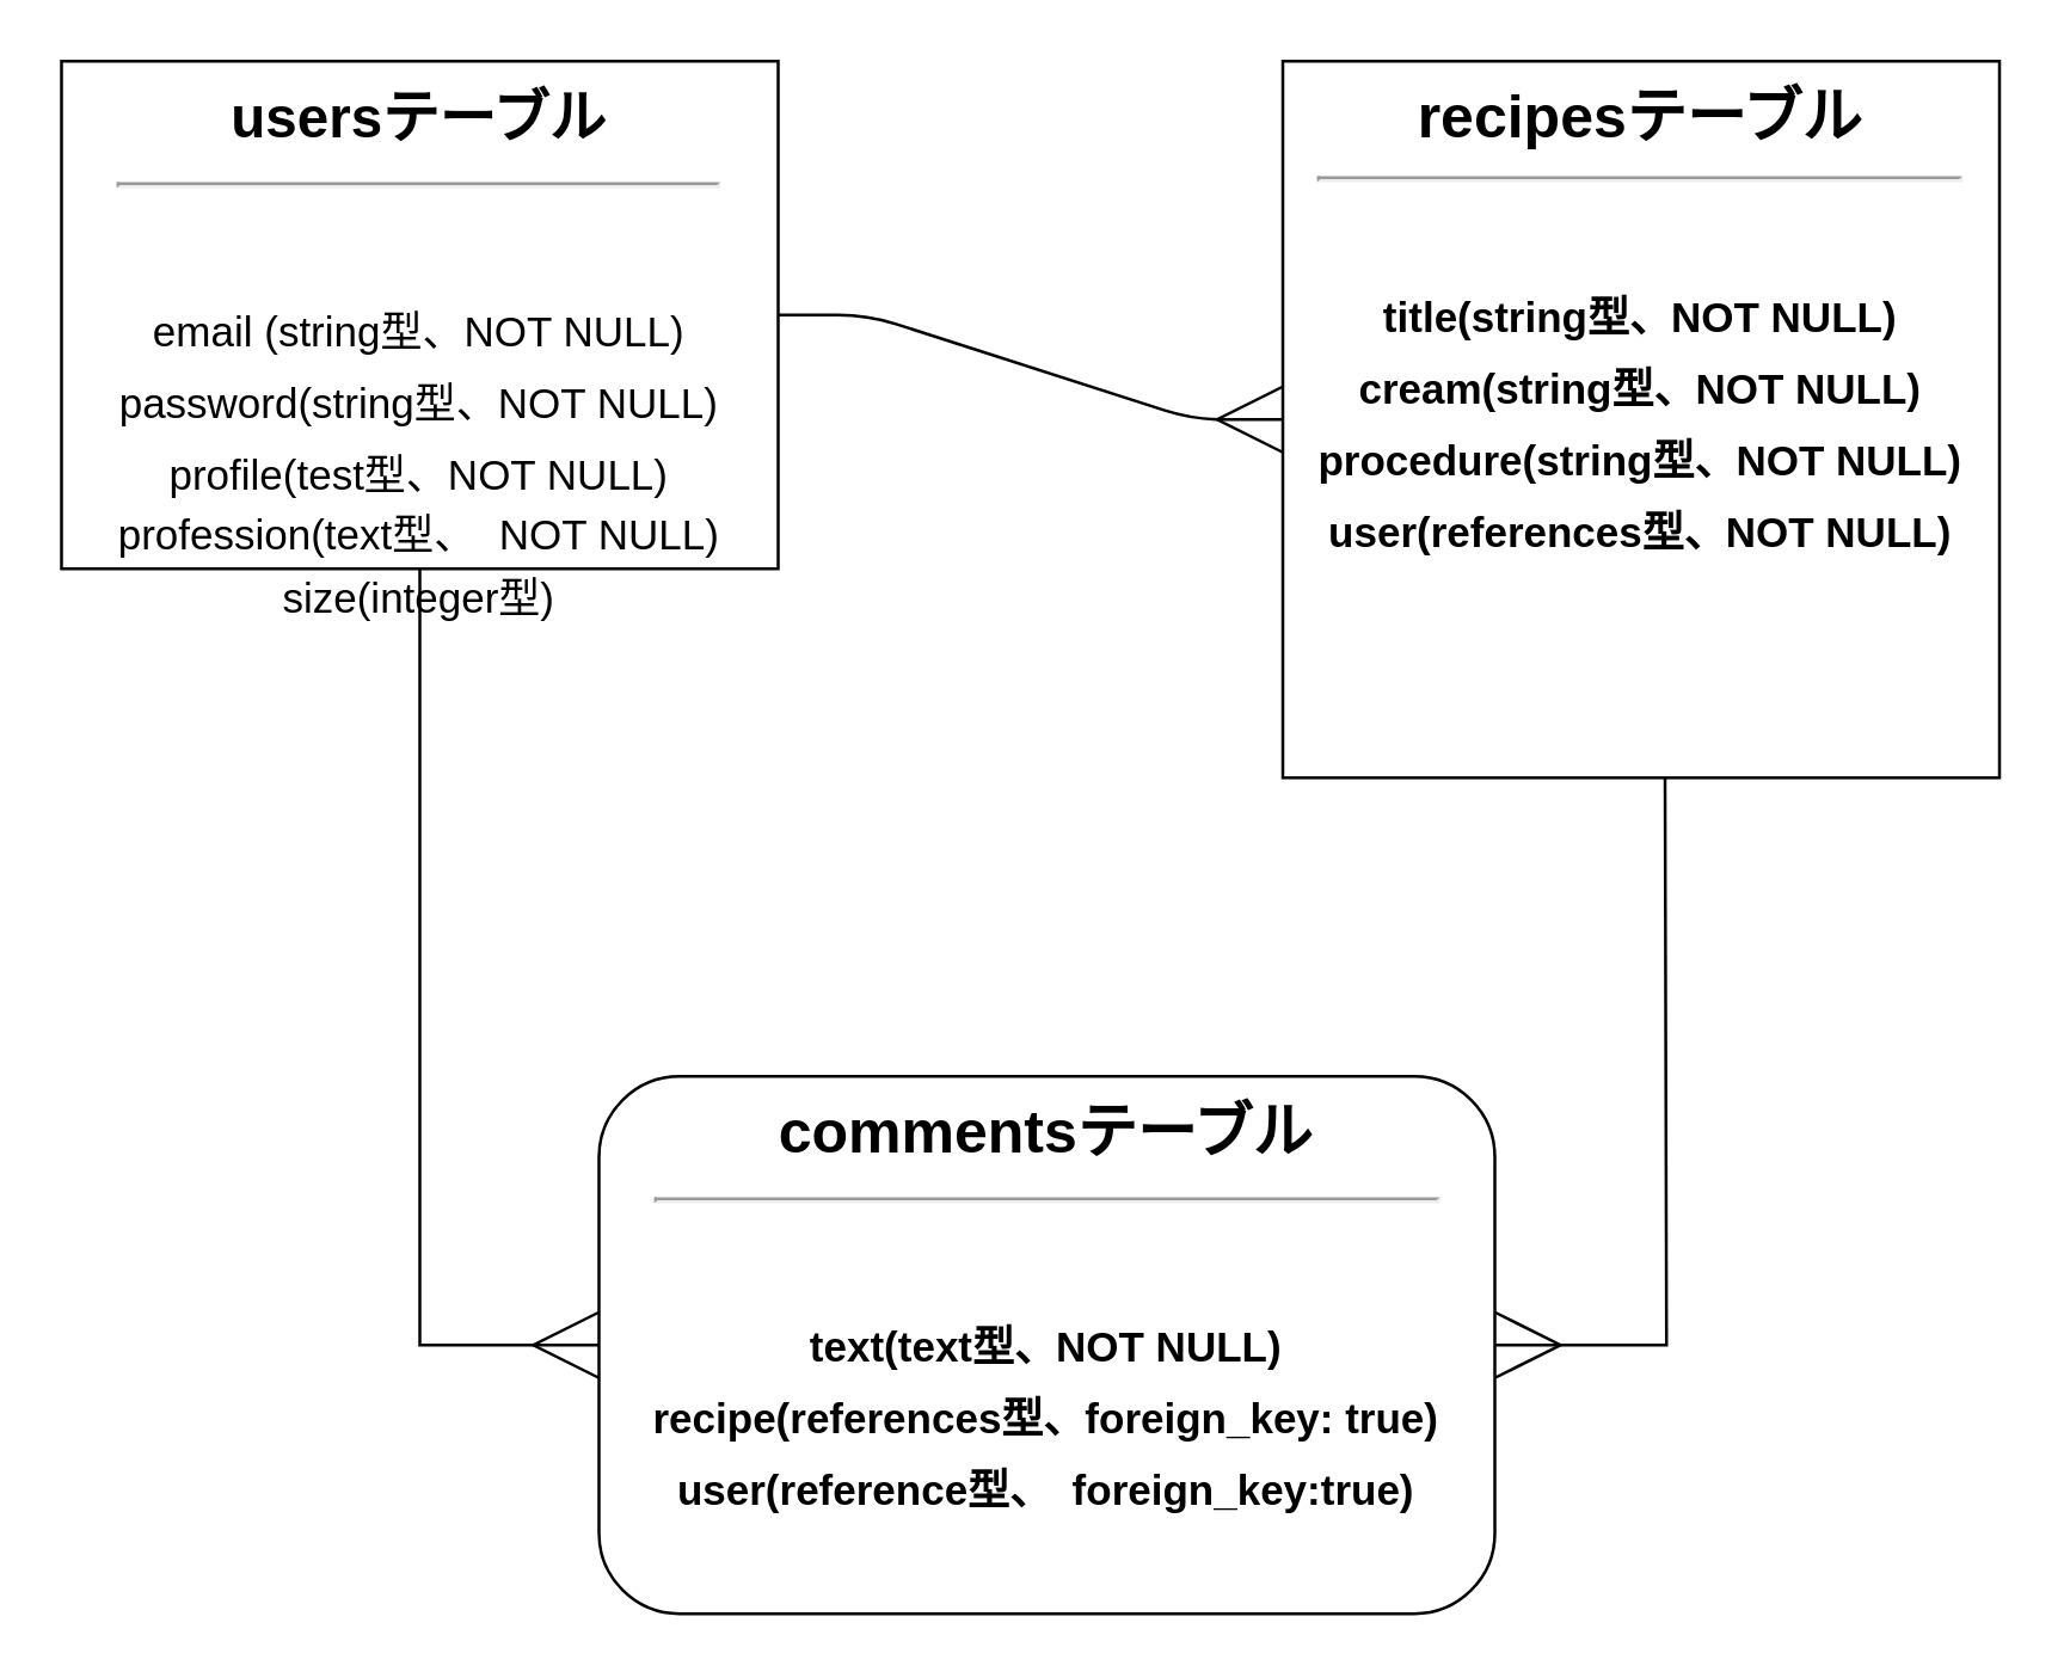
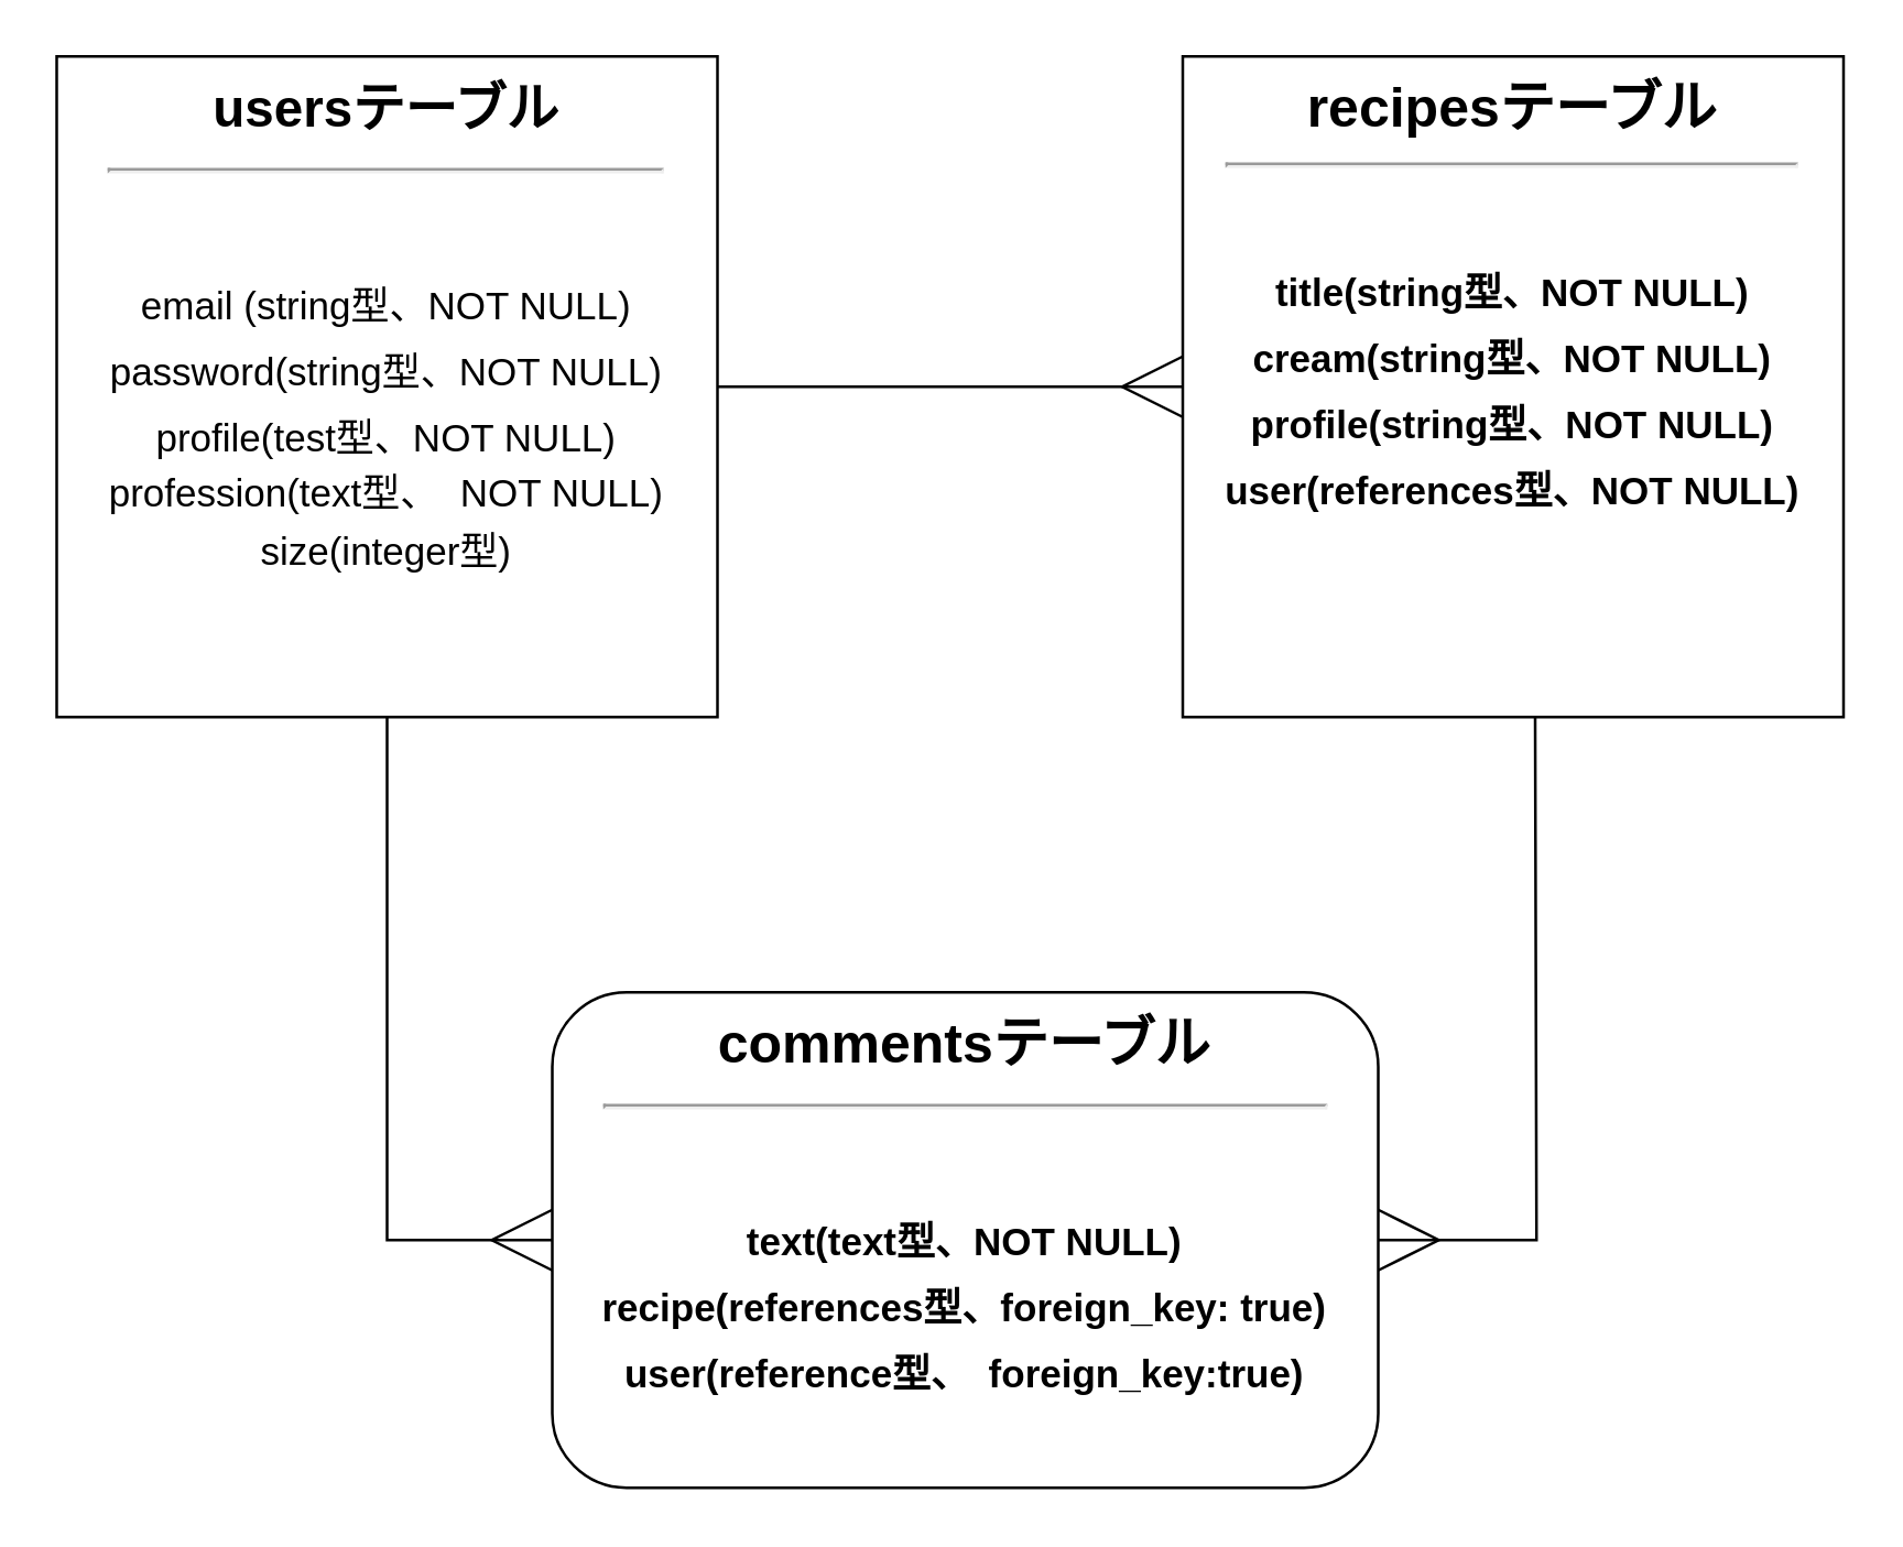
  <mxCell id="0" />
  <mxCell id="1" parent="0" />
  <mxCell id="2" value="commentsテーブル&lt;hr&gt;&lt;br&gt;&lt;font style=&quot;font-size: 14px&quot;&gt;text(text型、NOT NULL)&lt;br&gt;recipe(references型、foreign_key: true)&lt;br&gt;user(reference型、　foreign_key:true)&lt;/font&gt;" style="whiteSpace=wrap;html=1;sketch=0;verticalAlign=top;fontStyle=1;fontSize=20;rounded=1;" vertex="1" parent="1"><mxGeometry x="200" y="360" width="300" height="180" as="geometry" /></mxCell>
- <mxCell id="3" value="recipesテーブル&lt;hr style=&quot;font-size: 15px&quot;&gt;&lt;br&gt;&lt;font style=&quot;font-size: 14px&quot;&gt;title(string型、NOT NULL)&lt;br&gt;cream(string型、NOT NULL)&lt;br&gt;procedure(string型、NOT NULL)&lt;br&gt;user(references型、NOT NULL)&lt;/font&gt;" style="rounded=0;whiteSpace=wrap;html=1;sketch=0;verticalAlign=top;fontStyle=1;fontSize=20;" vertex="1" parent="1"><mxGeometry x="429" y="20" width="240" height="240" as="geometry" /></mxCell>
- <mxCell id="4" value="&lt;font style=&quot;font-size: 19px&quot;&gt;usersテーブル&lt;/font&gt;&lt;hr style=&quot;font-size: 19px&quot;&gt;&lt;font&gt;&lt;br&gt;&lt;font&gt;&lt;span style=&quot;font-weight: normal&quot;&gt;&lt;font style=&quot;font-size: 14px&quot;&gt;email (string型、NOT NULL)&lt;br&gt;password(string型、NOT NULL)&lt;br&gt;profile(test型、NOT NULL)&lt;br&gt;&lt;/font&gt;&lt;/span&gt;&lt;div style=&quot;font-weight: normal ; font-size: 14px ; line-height: 21px&quot;&gt;profession(text型、&amp;nbsp; NOT NULL)&lt;/div&gt;&lt;div style=&quot;font-weight: normal ; font-size: 14px ; line-height: 21px&quot;&gt;&lt;span&gt;size(integer型)&lt;/span&gt;&lt;/div&gt;&lt;span style=&quot;font-weight: normal&quot;&gt;&lt;font style=&quot;font-size: 14px&quot;&gt;&lt;br&gt;&lt;/font&gt;&lt;/span&gt;&lt;/font&gt;&lt;/font&gt;" style="rounded=0;whiteSpace=wrap;html=1;sketch=0;verticalAlign=top;fontStyle=1;fontSize=20;" vertex="1" parent="1"><mxGeometry x="20" y="20" width="240" height="170" as="geometry" /></mxCell>
+ <mxCell id="3" value="recipesテーブル&lt;hr style=&quot;font-size: 15px&quot;&gt;&lt;br&gt;&lt;font style=&quot;font-size: 14px&quot;&gt;title(string型、NOT NULL)&lt;br&gt;cream(string型、NOT NULL)&lt;br&gt;profile(string型、NOT NULL)&lt;br&gt;user(references型、NOT NULL)&lt;/font&gt;" style="rounded=0;whiteSpace=wrap;html=1;sketch=0;verticalAlign=top;fontStyle=1;fontSize=20;" vertex="1" parent="1"><mxGeometry x="429" y="20" width="240" height="240" as="geometry" /></mxCell>
+ <mxCell id="4" value="&lt;font style=&quot;font-size: 19px&quot;&gt;usersテーブル&lt;/font&gt;&lt;hr style=&quot;font-size: 19px&quot;&gt;&lt;font&gt;&lt;br&gt;&lt;font&gt;&lt;span style=&quot;font-weight: normal&quot;&gt;&lt;font style=&quot;font-size: 14px&quot;&gt;email (string型、NOT NULL)&lt;br&gt;password(string型、NOT NULL)&lt;br&gt;profile(test型、NOT NULL)&lt;br&gt;&lt;/font&gt;&lt;/span&gt;&lt;div style=&quot;font-weight: normal ; font-size: 14px ; line-height: 21px&quot;&gt;profession(text型、&amp;nbsp; NOT NULL)&lt;/div&gt;&lt;div style=&quot;font-weight: normal ; font-size: 14px ; line-height: 21px&quot;&gt;&lt;span&gt;size(integer型)&lt;/span&gt;&lt;/div&gt;&lt;span style=&quot;font-weight: normal&quot;&gt;&lt;font style=&quot;font-size: 14px&quot;&gt;&lt;br&gt;&lt;/font&gt;&lt;/span&gt;&lt;/font&gt;&lt;/font&gt;" style="rounded=0;whiteSpace=wrap;html=1;sketch=0;verticalAlign=top;fontStyle=1;fontSize=20;" vertex="1" parent="1"><mxGeometry x="20" y="20" width="240" height="240" as="geometry" /></mxCell>
  <mxCell id="5" value="" style="edgeStyle=entityRelationEdgeStyle;fontSize=12;html=1;endArrow=ERmany;entryX=0;entryY=0.5;entryDx=0;entryDy=0;exitX=1;exitY=0.5;exitDx=0;exitDy=0;endSize=20;" edge="1" parent="1" source="4" target="3"><mxGeometry width="100" height="100" relative="1" as="geometry"><mxPoint x="270" y="240" as="sourcePoint" /><mxPoint x="370" y="140" as="targetPoint" /></mxGeometry></mxCell>
  <mxCell id="6" value="" style="fontSize=12;html=1;endArrow=ERmany;edgeStyle=elbowEdgeStyle;rounded=0;exitX=0.5;exitY=1;exitDx=0;exitDy=0;endFill=0;endSize=20;" edge="1" parent="1" source="4" target="2"><mxGeometry width="100" height="100" relative="1" as="geometry"><mxPoint x="113" y="320" as="sourcePoint" /><mxPoint x="180" y="330" as="targetPoint" /><Array as="points"><mxPoint x="140" y="450" /></Array></mxGeometry></mxCell>
  <mxCell id="7" value="" style="fontSize=12;html=1;endArrow=none;endSize=20;edgeStyle=orthogonalEdgeStyle;rounded=0;startArrow=ERmany;startFill=0;endFill=0;exitX=1;exitY=0.5;exitDx=0;exitDy=0;targetPerimeterSpacing=20;sourcePerimeterSpacing=0;startSize=20;" edge="1" parent="1" source="2"><mxGeometry width="100" height="100" relative="1" as="geometry"><mxPoint x="557" y="500" as="sourcePoint" /><mxPoint x="557" y="260" as="targetPoint" /></mxGeometry></mxCell>
